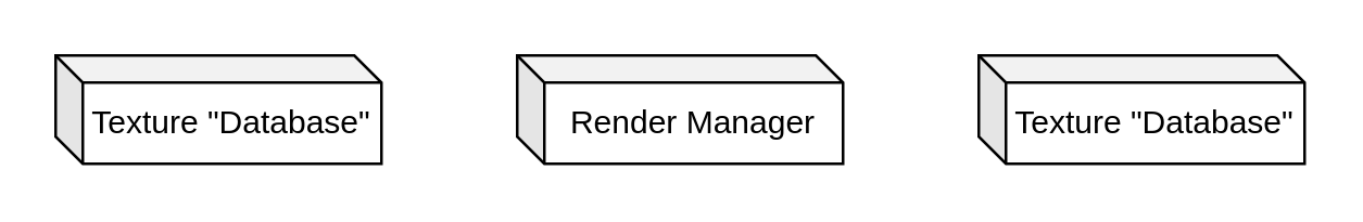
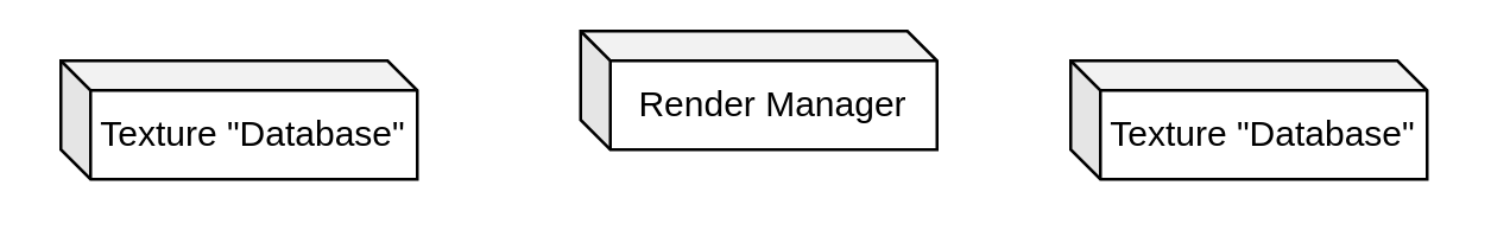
  <mxCell id="0" />
  <mxCell id="1" parent="0" />
- <mxCell id="2" value="Render Manager" style="shape=cube;whiteSpace=wrap;html=1;boundedLbl=1;backgroundOutline=1;darkOpacity=0.05;darkOpacity2=0.1;size=10;" vertex="1" parent="1"><mxGeometry x="190" y="20" width="120" height="40" as="geometry" /></mxCell>
+ <mxCell id="2" value="Render Manager" style="shape=cube;whiteSpace=wrap;html=1;boundedLbl=1;backgroundOutline=1;darkOpacity=0.05;darkOpacity2=0.1;size=10;" vertex="1" parent="1"><mxGeometry x="195" y="10" width="120" height="40" as="geometry" /></mxCell>
  <mxCell id="3" value="Texture &quot;Database&quot;" style="shape=cube;whiteSpace=wrap;html=1;boundedLbl=1;backgroundOutline=1;darkOpacity=0.05;darkOpacity2=0.1;size=10;" vertex="1" parent="1"><mxGeometry x="20" y="20" width="120" height="40" as="geometry" /></mxCell>
  <mxCell id="4" value="Texture &quot;Database&quot;" style="shape=cube;whiteSpace=wrap;html=1;boundedLbl=1;backgroundOutline=1;darkOpacity=0.05;darkOpacity2=0.1;size=10;" vertex="1" parent="1"><mxGeometry x="360" y="20" width="120" height="40" as="geometry" /></mxCell>
